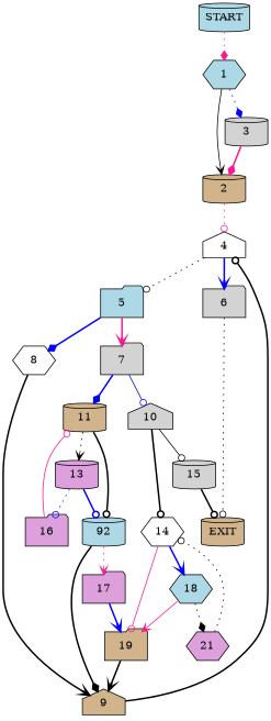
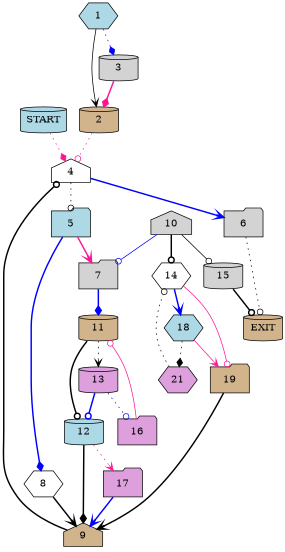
  digraph {
    node [fillcolor=lightblue shape=cylinder style=filled]
    edge [arrowhead=odot color=black style=bold]
    n1 [label=START]
    1 [shape=hexagon]
    2 [fillcolor=tan]
    3 [fillcolor=lightgrey]
    n5 [fillcolor=tan label=EXIT]
    4 [fillcolor=white shape=house]
    5 [shape=folder]
    6 [fillcolor=lightgrey shape=folder]
    7 [fillcolor=lightgrey shape=folder]
    8 [fillcolor=white shape=hexagon]
    10 [fillcolor=lightgrey shape=house]
    11 [fillcolor=tan]
    9 [fillcolor=tan shape=house]
    14 [fillcolor=white shape=hexagon]
    15 [fillcolor=lightgrey]
-   12 [label=92]
+   12
    13 [fillcolor=plum]
    18 [shape=hexagon]
    19 [fillcolor=tan shape=folder]
    17 [fillcolor=plum shape=folder]
    16 [fillcolor=plum shape=folder]
    21 [fillcolor=plum shape=hexagon]
-   n1 -> 1 [arrowhead=diamond color=deeppink style=dotted]
+   n1 -> 4 [arrowhead=diamond color=deeppink style=dotted]
    1 -> 2 [arrowhead=vee style=solid]
    1 -> 3 [arrowhead=diamond color=blue style=dotted]
    2 -> 4 [color=deeppink style=dotted]
    3 -> 2 [arrowhead=diamond color=deeppink]
    4 -> 5 [style=dotted]
    4 -> 6 [arrowhead=vee color=blue]
    5 -> 7 [arrowhead=vee color=deeppink]
    5 -> 8 [arrowhead=diamond color=blue]
    6 -> n5 [style=dotted]
-   7 -> 10 [color=blue style=solid]
+   10 -> 7 [color=blue style=solid]
    7 -> 11 [arrowhead=diamond color=blue]
    8 -> 9 [arrowhead=vee]
    10 -> 14
    10 -> 15 [style=solid]
    11 -> 12
    11 -> 13 [arrowhead=vee style=dotted]
    9 -> 4
    14 -> 18 [arrowhead=vee color=blue]
    14 -> 19 [color=deeppink style=solid]
    15 -> n5
    12 -> 9 [arrowhead=diamond]
    12 -> 17 [arrowhead=vee color=deeppink style=dotted]
    13 -> 12 [color=blue]
    13 -> 16 [color=blue style=dotted]
    18 -> 19 [arrowhead=vee color=deeppink style=solid]
    18 -> 21 [arrowhead=diamond style=dotted]
    19 -> 9 [arrowhead=vee]
-   17 -> 19 [arrowhead=vee color=blue]
+   17 -> 9 [arrowhead=vee color=blue]
    16 -> 11 [color=deeppink style=solid]
    21 -> 14 [style=dotted]
  }
